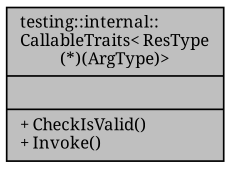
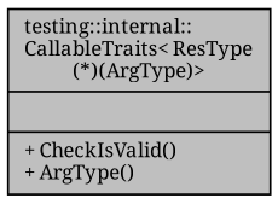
  digraph {
    fontname="Noto Serif"
-   n1 [color=black fillcolor=grey75 fontcolor=black fontname="Noto Serif" fontsize=10 height=0.2 label="{testing::internal::\lCallableTraits\< ResType\l(*)(ArgType)\>\n||+ CheckIsValid()\l+ Invoke()\l}" shape=record style=filled width=0.4]
+   n1 [color=black fillcolor=grey75 fontcolor=black fontname="Noto Serif" fontsize=10 height=0.2 label="{testing::internal::\lCallableTraits\< ResType\l(*)(ArgType)\>\n||+ CheckIsValid()\l+ ArgType()\l}" shape=record style=filled width=0.4]
  }
